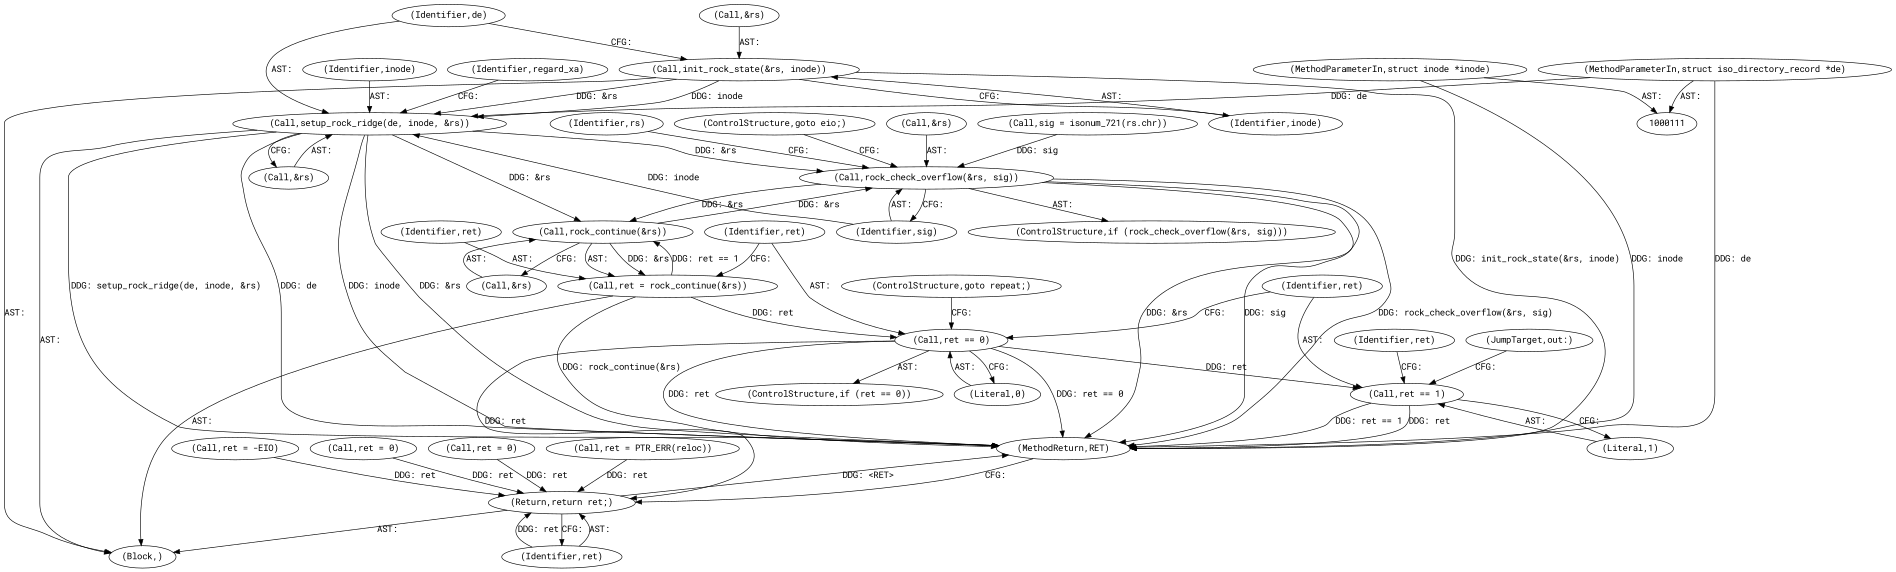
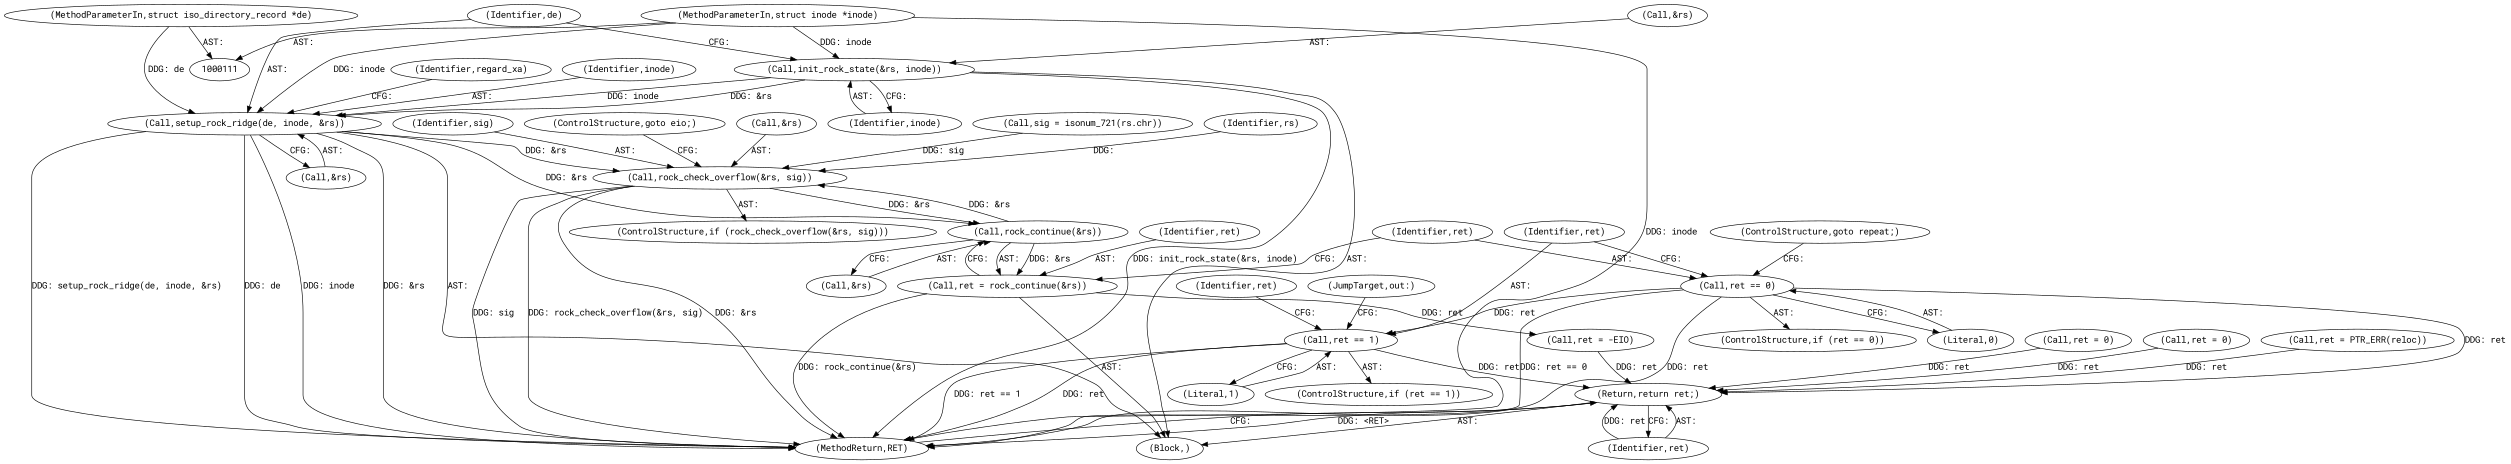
  digraph {
    fontname="Roboto Mono"
    node [fontname="Roboto Mono"]
    edge [fontname="Roboto Mono"]
    n1 [label="(Call,setup_rock_ridge(de, inode, &rs))"]
    n2 [label="(Call,rock_check_overflow(&rs, sig))"]
    n3 [label="(Call,rock_continue(&rs))"]
    n4 [label="(MethodReturn,RET)"]
    n5 [label="(Block,)"]
    n6 [label="(Call,&rs)"]
    n7 [label="(Identifier,sig)"]
    n8 [label="(ControlStructure,if (rock_check_overflow(&rs, sig)))"]
    n9 [label="(Call,ret = rock_continue(&rs))"]
    n10 [label="(Call,&rs)"]
    n11 [label="(Return,return ret;)"]
    n12 [label="(MethodParameterIn,struct iso_directory_record *de)"]
    1000111
    n14 [label="(Call,init_rock_state(&rs, inode))"]
    n15 [label="(Identifier,inode)"]
    n16 [label="(MethodParameterIn,struct inode *inode)"]
    n17 [label="(Call,ret == 0)"]
    n18 [label="(Call,ret == 1)"]
    n19 [label="(ControlStructure,if (ret == 0))"]
    n20 [label="(Literal,0)"]
    n21 [label="(Literal,1)"]
+   n22 [label="(ControlStructure,if (ret == 1))"]
    n23 [label="(Identifier,ret)"]
    n24 [label="(Call,ret = -EIO)"]
    n25 [label="(Call,ret = 0)"]
    n26 [label="(Call,ret = 0)"]
    n27 [label="(Identifier,ret)"]
    n28 [label="(Identifier,ret)"]
    n29 [label="(ControlStructure,goto repeat;)"]
    n30 [label="(JumpTarget,out:)"]
    n31 [label="(ControlStructure,goto eio;)"]
    n32 [label="(Call,&rs)"]
    n33 [label="(Call,sig = isonum_721(rs.chr))"]
    n34 [label="(Identifier,ret)"]
    n35 [label="(Call,&rs)"]
    n36 [label="(Identifier,ret)"]
    n37 [label="(Identifier,regard_xa)"]
    n38 [label="(Call,ret = PTR_ERR(reloc))"]
    n39 [label="(Identifier,de)"]
    n40 [label="(Identifier,inode)"]
    n41 [label="(Identifier,rs)"]
    n1 -> n2 [label="DDG: &rs"]
    n1 -> n3 [label="DDG: &rs"]
    n1 -> n4 [label="DDG: setup_rock_ridge(de, inode, &rs)"]
    n1 -> n4 [label="DDG: de"]
    n1 -> n4 [label="DDG: inode"]
    n1 -> n4 [label="DDG: &rs"]
    n1 -> n5 [label="AST: "]
    n1 -> n6 [label="CFG: "]
    n2 -> n3 [label="DDG: &rs"]
    n2 -> n4 [label="DDG: &rs"]
    n2 -> n4 [label="DDG: sig"]
    n2 -> n4 [label="DDG: rock_check_overflow(&rs, sig)"]
-   n2 -> n7 [label="CFG: "]
    n2 -> n8 [label="AST: "]
    n3 -> n2 [label="DDG: &rs"]
    n3 -> n9 [label="AST: "]
    n3 -> n9 [label="DDG: &rs"]
    n3 -> n10 [label="CFG: "]
    n4 -> n11 [label="CFG: "]
    n6 -> n1 [label="AST: "]
    n7 -> n2 [label="AST: "]
-   n9 -> n3 [label="DDG: ret == 1"]
+   n9 -> n3 [label="CFG: "]
    n9 -> n4 [label="DDG: rock_continue(&rs)"]
    n9 -> n5 [label="AST: "]
-   n9 -> n17 [label="DDG: ret"]
+   n9 -> n24 [label="DDG: ret"]
    n10 -> n3 [label="AST: "]
    n11 -> n4 [label="DDG: <RET>"]
    n11 -> n5 [label="AST: "]
    n11 -> n23 [label="CFG: "]
    n12 -> n1 [label="DDG: de"]
-   n12 -> n4 [label="DDG: de"]
    n12 -> 1000111 [label="AST: "]
    n14 -> n1 [label="DDG: inode"]
    n14 -> n1 [label="DDG: &rs"]
    n14 -> n4 [label="DDG: init_rock_state(&rs, inode)"]
    n14 -> n5 [label="AST: "]
    n14 -> n15 [label="CFG: "]
    n15 -> n14 [label="AST: "]
-   n7 -> n1 [label="DDG: inode"]
+   n16 -> n1 [label="DDG: inode"]
    n16 -> n4 [label="DDG: inode"]
    n16 -> 1000111 [label="AST: "]
+   n16 -> n14 [label="DDG: inode"]
    n17 -> n4 [label="DDG: ret == 0"]
    n17 -> n4 [label="DDG: ret"]
    n17 -> n11 [label="DDG: ret"]
    n17 -> n18 [label="DDG: ret"]
    n17 -> n19 [label="AST: "]
    n17 -> n20 [label="CFG: "]
    n18 -> n4 [label="DDG: ret"]
    n18 -> n4 [label="DDG: ret == 1"]
+   n18 -> n11 [label="DDG: ret"]
    n18 -> n21 [label="CFG: "]
+   n18 -> n22 [label="AST: "]
    n20 -> n17 [label="AST: "]
    n21 -> n18 [label="AST: "]
    n23 -> n11 [label="AST: "]
    n23 -> n11 [label="DDG: ret"]
    n24 -> n11 [label="DDG: ret"]
    n25 -> n11 [label="DDG: ret"]
    n26 -> n11 [label="DDG: ret"]
    n27 -> n18 [label="CFG: "]
    n28 -> n9 [label="AST: "]
    n29 -> n17 [label="CFG: "]
    n30 -> n18 [label="CFG: "]
    n31 -> n2 [label="CFG: "]
    n32 -> n2 [label="AST: "]
    n33 -> n2 [label="DDG: sig"]
    n34 -> n9 [label="CFG: "]
    n34 -> n17 [label="AST: "]
    n35 -> n14 [label="AST: "]
    n36 -> n17 [label="CFG: "]
    n36 -> n18 [label="AST: "]
    n37 -> n1 [label="CFG: "]
    n38 -> n11 [label="DDG: ret"]
    n39 -> n1 [label="AST: "]
    n39 -> n14 [label="CFG: "]
    n40 -> n1 [label="AST: "]
-   n41 -> n2 [label="CFG: "]
+   n41 -> n2 [label="DDG: "]
  }
